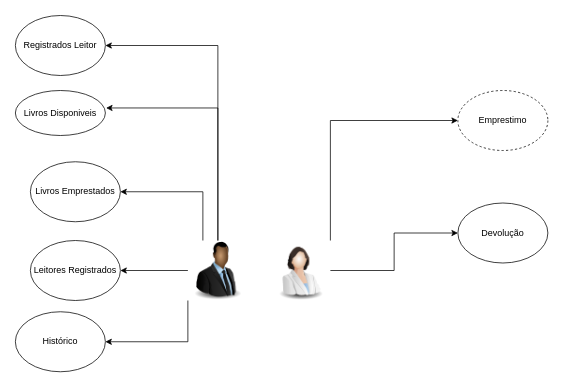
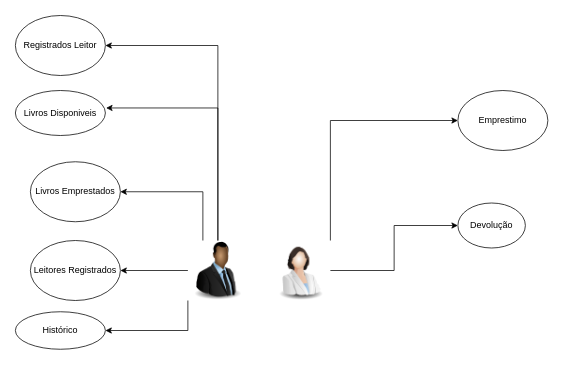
  <mxCell id="0" />
  <mxCell id="1" parent="0" />
  <mxCell id="2" value="Registrados Leitor" style="ellipse;whiteSpace=wrap;html=1;" vertex="1" parent="1"><mxGeometry x="20" y="20" width="120" height="80" as="geometry" /></mxCell>
  <mxCell id="3" value="Leitores Registrados" style="ellipse;whiteSpace=wrap;html=1;" vertex="1" parent="1"><mxGeometry x="40" y="320" width="120" height="80" as="geometry" /></mxCell>
- <mxCell id="4" value="Emprestimo" style="ellipse;whiteSpace=wrap;html=1;dashed=1;" vertex="1" parent="1"><mxGeometry x="610" y="120" width="120" height="80" as="geometry" /></mxCell>
+ <mxCell id="4" value="Emprestimo" style="ellipse;whiteSpace=wrap;html=1;" vertex="1" parent="1"><mxGeometry x="610" y="120" width="120" height="80" as="geometry" /></mxCell>
  <mxCell id="5" value="Livros Emprestados" style="ellipse;whiteSpace=wrap;html=1;" vertex="1" parent="1"><mxGeometry x="40" y="215" width="120" height="80" as="geometry" /></mxCell>
- <mxCell id="6" value="Histórico" style="ellipse;whiteSpace=wrap;html=1;" vertex="1" parent="1"><mxGeometry x="20" y="415" width="120" height="80" as="geometry" /></mxCell>
- <mxCell id="7" value="Devolução" style="ellipse;whiteSpace=wrap;html=1;" vertex="1" parent="1"><mxGeometry x="610" y="270" width="120" height="80" as="geometry" /></mxCell>
+ <mxCell id="6" value="Histórico" style="ellipse;whiteSpace=wrap;html=1;" vertex="1" parent="1"><mxGeometry x="20" y="415" width="120" height="50" as="geometry" /></mxCell>
+ <mxCell id="7" value="Devolução" style="ellipse;whiteSpace=wrap;html=1;" vertex="1" parent="1"><mxGeometry x="610" y="270" width="90" height="60" as="geometry" /></mxCell>
  <mxCell id="8" style="edgeStyle=orthogonalEdgeStyle;rounded=0;orthogonalLoop=1;jettySize=auto;html=1;exitX=0.5;exitY=0;exitDx=0;exitDy=0;entryX=1;entryY=0.5;entryDx=0;entryDy=0;" edge="1" parent="1" source="13" target="2"><mxGeometry relative="1" as="geometry" /></mxCell>
  <mxCell id="9" style="edgeStyle=orthogonalEdgeStyle;rounded=0;orthogonalLoop=1;jettySize=auto;html=1;exitX=0.5;exitY=0;exitDx=0;exitDy=0;entryX=1.008;entryY=0.388;entryDx=0;entryDy=0;entryPerimeter=0;" edge="1" parent="1" source="13" target="17"><mxGeometry relative="1" as="geometry"><mxPoint x="140" y="150" as="targetPoint" /></mxGeometry></mxCell>
  <mxCell id="10" style="edgeStyle=orthogonalEdgeStyle;rounded=0;orthogonalLoop=1;jettySize=auto;html=1;exitX=0.25;exitY=0;exitDx=0;exitDy=0;entryX=1;entryY=0.5;entryDx=0;entryDy=0;" edge="1" parent="1" source="13" target="5"><mxGeometry relative="1" as="geometry" /></mxCell>
  <mxCell id="11" style="edgeStyle=orthogonalEdgeStyle;rounded=0;orthogonalLoop=1;jettySize=auto;html=1;exitX=0;exitY=0.5;exitDx=0;exitDy=0;entryX=1;entryY=0.5;entryDx=0;entryDy=0;entryPerimeter=0;" edge="1" parent="1" source="13" target="3"><mxGeometry relative="1" as="geometry" /></mxCell>
  <mxCell id="12" style="edgeStyle=orthogonalEdgeStyle;rounded=0;orthogonalLoop=1;jettySize=auto;html=1;exitX=0;exitY=1;exitDx=0;exitDy=0;entryX=1;entryY=0.5;entryDx=0;entryDy=0;" edge="1" parent="1" source="13" target="6"><mxGeometry relative="1" as="geometry" /></mxCell>
  <mxCell id="13" value="" style="image;html=1;image=img/lib/clip_art/people/Suit_Man_Black_128x128.png" vertex="1" parent="1"><mxGeometry x="250" y="320" width="80" height="80" as="geometry" /></mxCell>
  <mxCell id="14" style="edgeStyle=orthogonalEdgeStyle;rounded=0;orthogonalLoop=1;jettySize=auto;html=1;exitX=1;exitY=0;exitDx=0;exitDy=0;entryX=0;entryY=0.5;entryDx=0;entryDy=0;" edge="1" parent="1" source="16" target="4"><mxGeometry relative="1" as="geometry" /></mxCell>
  <mxCell id="15" style="edgeStyle=orthogonalEdgeStyle;rounded=0;orthogonalLoop=1;jettySize=auto;html=1;exitX=1;exitY=0.5;exitDx=0;exitDy=0;entryX=0;entryY=0.5;entryDx=0;entryDy=0;" edge="1" parent="1" source="16" target="7"><mxGeometry relative="1" as="geometry" /></mxCell>
  <mxCell id="16" value="" style="image;html=1;image=img/lib/clip_art/people/Scientist_Woman_128x128.png;imageBackground=none;flipH=0;flipV=0;direction=east;" vertex="1" parent="1"><mxGeometry x="360" y="320" width="80" height="80" as="geometry" /></mxCell>
  <mxCell id="17" value="Livros Disponiveis" style="ellipse;whiteSpace=wrap;html=1;" vertex="1" parent="1"><mxGeometry x="20" y="120" width="120" height="60" as="geometry" /></mxCell>
